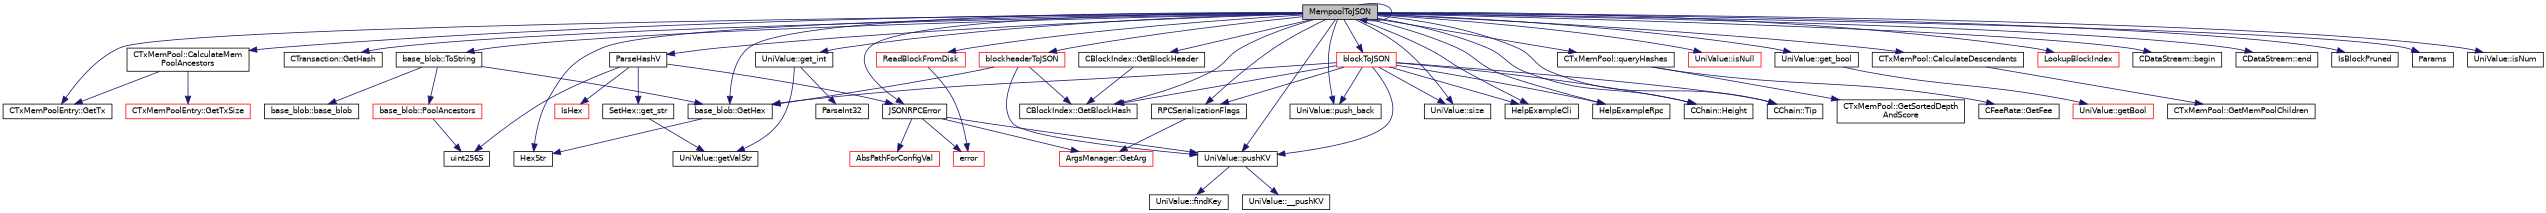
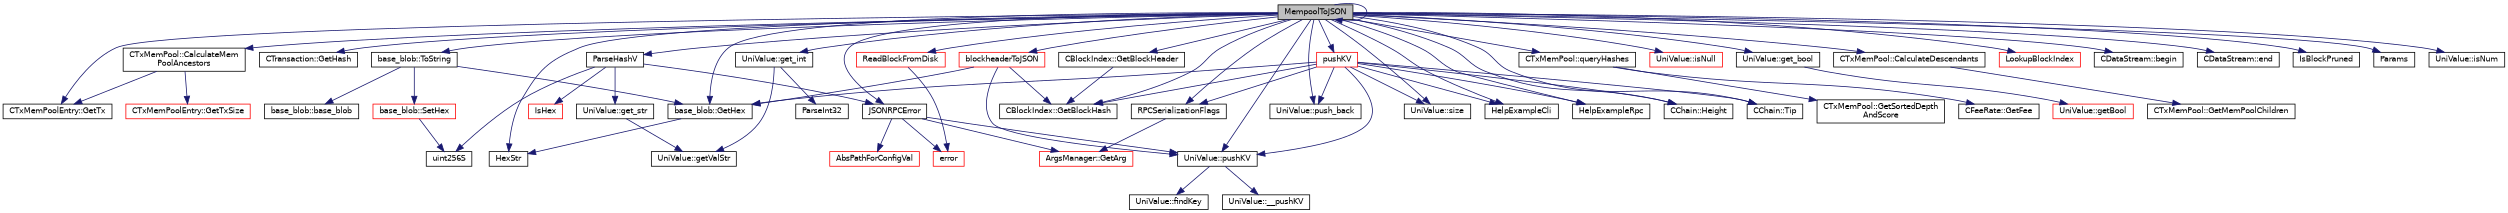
  digraph {
    rankdir=TB
    node [color=black fillcolor=white fontname=Helvetica fontsize=10 shape=record style=filled]
    edge [color=midnightblue fontname=Helvetica fontsize=10 labelfontname=Helvetica labelfontsize=10 style=solid]
    n1 [fillcolor=grey75 fontcolor=black height=0.2 label=MempoolToJSON width=0.4]
    n2 [height=0.2 label="CTxMemPoolEntry::GetTx" width=0.4]
    n3 [height=0.2 label="CTransaction::GetHash" width=0.4]
    n4 [height=0.2 label="UniValue::pushKV" width=0.4]
    n5 [height=0.2 label="base_blob::ToString" width=0.4]
    n6 [height=0.2 label="base_blob::GetHex" width=0.4]
    n7 [height=0.2 label=HexStr width=0.4]
    n8 [height=0.2 label="CTxMemPool::queryHashes" width=0.4]
    n9 [height=0.2 label="UniValue::push_back" width=0.4]
    n10 [height=0.2 label="UniValue::size" width=0.4]
    n11 [height=0.2 label=HelpExampleCli width=0.4]
    n12 [height=0.2 label=HelpExampleRpc width=0.4]
    n13 [color=red height=0.2 label="UniValue::isNull" width=0.4]
    n14 [height=0.2 label="UniValue::get_bool" width=0.4]
    n15 [height=0.2 label=ParseHashV width=0.4]
    n16 [height=0.2 label=JSONRPCError width=0.4]
    n17 [height=0.2 label="CTxMemPool::CalculateMem\lPoolAncestors" width=0.4]
    n18 [height=0.2 label="CTxMemPool::CalculateDescendants" width=0.4]
    n19 [height=0.2 label="UniValue::get_int" width=0.4]
    n20 [height=0.2 label="CChain::Height" width=0.4]
    n21 [height=0.2 label="CBlockIndex::GetBlockHash" width=0.4]
    n22 [color=red height=0.2 label=LookupBlockIndex width=0.4]
    n23 [height=0.2 label="CChain::Tip" width=0.4]
    n24 [height=0.2 label="CBlockIndex::GetBlockHeader" width=0.4]
    n25 [height=0.2 label="CDataStream::begin" width=0.4]
    n26 [height=0.2 label="CDataStream::end" width=0.4]
    n27 [color=red height=0.2 label=blockheaderToJSON width=0.4]
    n28 [height=0.2 label=IsBlockPruned width=0.4]
    n29 [color=red height=0.2 label=ReadBlockFromDisk width=0.4]
    n30 [height=0.2 label=Params width=0.4]
    n31 [height=0.2 label="UniValue::isNum" width=0.4]
    n32 [height=0.2 label=RPCSerializationFlags width=0.4]
-   n33 [color=red height=0.2 label=blockToJSON width=0.4]
+   n33 [color=red height=0.2 label=pushKV width=0.4]
    n34 [height=0.2 label="UniValue::findKey" width=0.4]
    n35 [height=0.2 label="UniValue::__pushKV" width=0.4]
    n36 [height=0.2 label="base_blob::base_blob" width=0.4]
-   n37 [color=red height=0.2 label="base_blob::PoolAncestors" width=0.4]
+   n37 [color=red height=0.2 label="base_blob::SetHex" width=0.4]
    n38 [height=0.2 label="CTxMemPool::GetSortedDepth\lAndScore" width=0.4]
    n39 [height=0.2 label="CFeeRate::GetFee" width=0.4]
    n40 [color=red height=0.2 label="UniValue::getBool" width=0.4]
-   n41 [height=0.2 label="SetHex::get_str" width=0.4]
+   n41 [height=0.2 label="UniValue::get_str" width=0.4]
    n42 [color=red height=0.2 label=IsHex width=0.4]
    n43 [height=0.2 label=uint256S width=0.4]
    n44 [color=red height=0.2 label=error width=0.4]
    n45 [color=red height=0.2 label="ArgsManager::GetArg" width=0.4]
    n46 [color=red height=0.2 label=AbsPathForConfigVal width=0.4]
    n47 [color=red height=0.2 label="CTxMemPoolEntry::GetTxSize" width=0.4]
    n48 [height=0.2 label="CTxMemPool::GetMemPoolChildren" width=0.4]
    n49 [height=0.2 label="UniValue::getValStr" width=0.4]
    n50 [height=0.2 label=ParseInt32 width=0.4]
    n1 -> n1
    n1 -> n2
    n1 -> n3
    n1 -> n4
    n1 -> n5
    n1 -> n6
    n1 -> n7
    n1 -> n8
    n1 -> n9
    n1 -> n10
    n1 -> n11
    n1 -> n12
    n1 -> n13
    n1 -> n14
    n1 -> n15
    n1 -> n16
    n1 -> n17
    n1 -> n18
    n1 -> n19
    n1 -> n20
    n1 -> n21
    n1 -> n22
    n1 -> n23
    n1 -> n24
    n1 -> n25
    n1 -> n26
    n1 -> n27
    n1 -> n28
    n1 -> n29
    n1 -> n30
    n1 -> n31
    n1 -> n32
    n1 -> n33
    n4 -> n34
    n4 -> n35
    n5 -> n6
    n5 -> n36
    n5 -> n37
    n6 -> n7
    n8 -> n38
    n8 -> n39
    n14 -> n40
    n15 -> n16
    n15 -> n41
    n15 -> n42
    n15 -> n43
    n16 -> n4
    n16 -> n44
    n16 -> n45
    n16 -> n46
    n17 -> n2
    n17 -> n47
    n18 -> n48
    n19 -> n49
    n19 -> n50
    n24 -> n21
    n27 -> n4
    n27 -> n6
    n27 -> n21
    n29 -> n44
    n32 -> n45
    n33 -> n4
    n33 -> n6
    n33 -> n9
    n33 -> n10
    n33 -> n11
    n33 -> n12
    n33 -> n20
    n33 -> n21
    n33 -> n23
    n33 -> n32
    n37 -> n43
    n41 -> n49
  }
